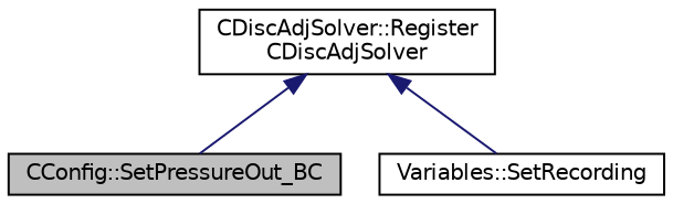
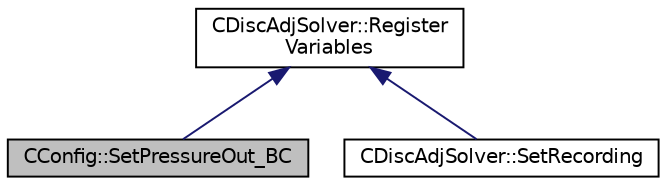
  digraph {
    rankdir=TB
    node [color=black fillcolor=white fontname=Helvetica fontsize=10 shape=record style=filled]
    edge [color=midnightblue dir=back fontname=Helvetica fontsize=10 labelfontname=Helvetica labelfontsize=10 style=solid]
    n1 [fillcolor=grey75 fontcolor=black height=0.2 label="CConfig::SetPressureOut_BC" width=0.4]
-   n2 [height=0.2 label="CDiscAdjSolver::Register\lCDiscAdjSolver" width=0.4]
-   n3 [height=0.2 label="Variables::SetRecording" width=0.4]
+   n2 [height=0.2 label="CDiscAdjSolver::Register\lVariables" width=0.4]
+   n3 [height=0.2 label="CDiscAdjSolver::SetRecording" width=0.4]
    n2 -> n1
    n2 -> n3
  }
